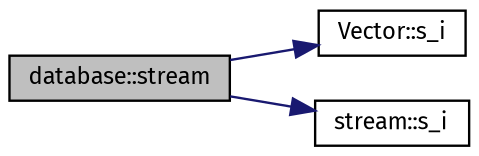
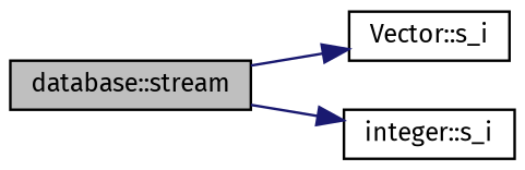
  digraph {
    fontname="Fira Sans"
    rankdir=LR
    node [color=black fillcolor=white fontname="Fira Sans" fontsize=10 shape=record style=filled]
    edge [color=midnightblue fontname="Fira Sans" fontsize=10 labelfontname=Helvetica labelfontsize=10 style=solid]
    n1 [fillcolor=grey75 fontcolor=black height=0.2 label="database::stream" width=0.4]
    n2 [height=0.2 label="Vector::s_i" width=0.4]
-   n3 [height=0.2 label="stream::s_i" width=0.4]
+   n3 [height=0.2 label="integer::s_i" width=0.4]
    n1 -> n2
    n1 -> n3
  }
